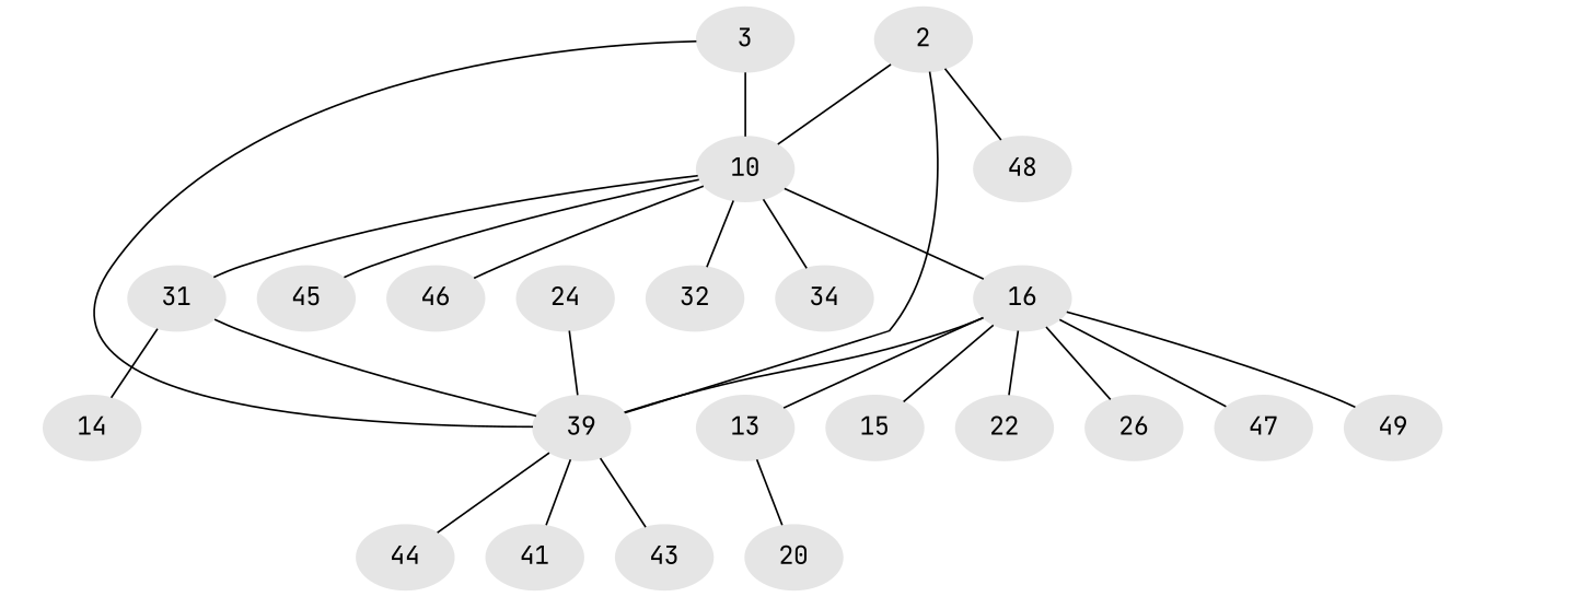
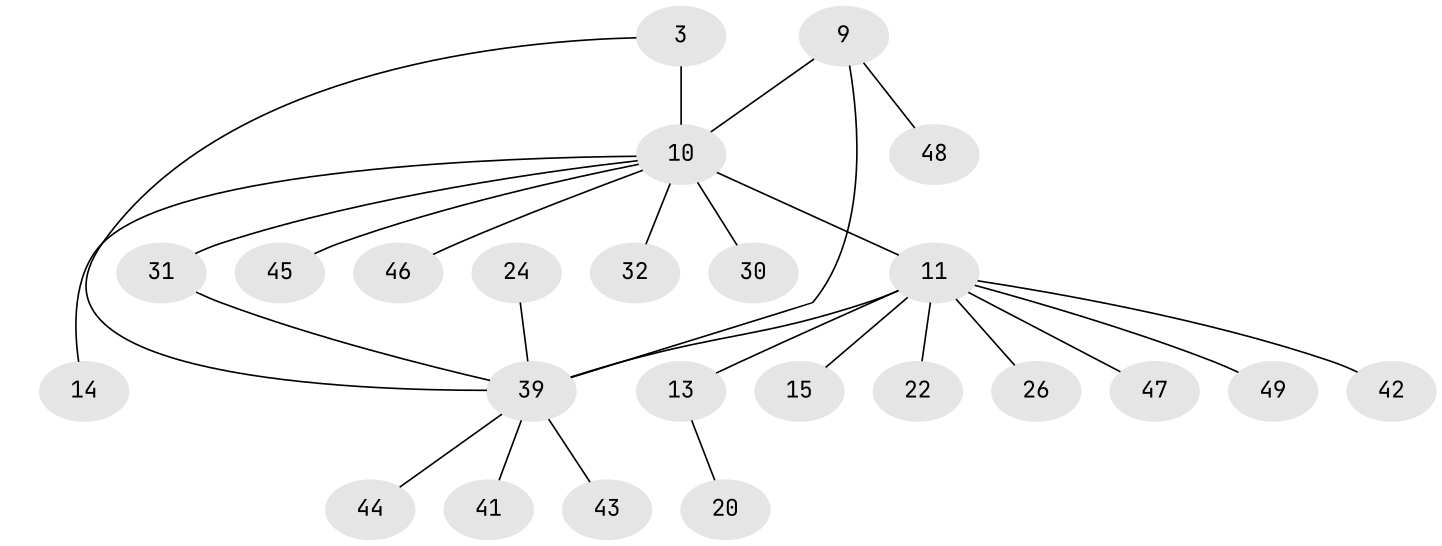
  graph {
    fontname="JetBrains Mono"
    node [color=gray90 fontname="JetBrains Mono" style=filled]
    edge [fontname="JetBrains Mono"]
    10 [super="+5"]
-   11 [super="+9" label=16]
+   11 [super="+9"]
    14
    31
    32
-   34 [super="+6+18+21+27+28"]
+   34 [super="+6+18+21+27+28" label=30]
    45
    46 [super="+17"]
-   2
+   2 [label=9]
    39 [super="+23+37"]
    48
    41
    43
    44
    3
+   42 [super="+40"]
    13
    15
    22
    26
    47 [super="+38"]
    49 [super="+36"]
    20
    24
    10 -- 11 [weight=3]
-   31 -- 14
+   10 -- 14
    10 -- 31
    10 -- 32
    10 -- 34
    10 -- 45
    10 -- 46
    11 -- 39 [weight=2]
+   11 -- 42
    11 -- 13
    11 -- 15
    11 -- 22
    11 -- 26
    11 -- 47
    11 -- 49
    31 -- 39
    2 -- 10 [weight=2]
    2 -- 39 [weight=2]
    2 -- 48
    39 -- 41
    39 -- 43
    39 -- 44
    3 -- 10 [weight=2]
    3 -- 39
    13 -- 20
    24 -- 39
  }
